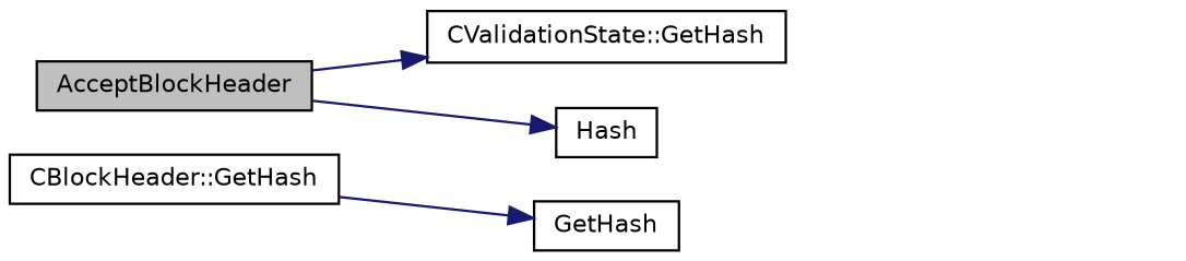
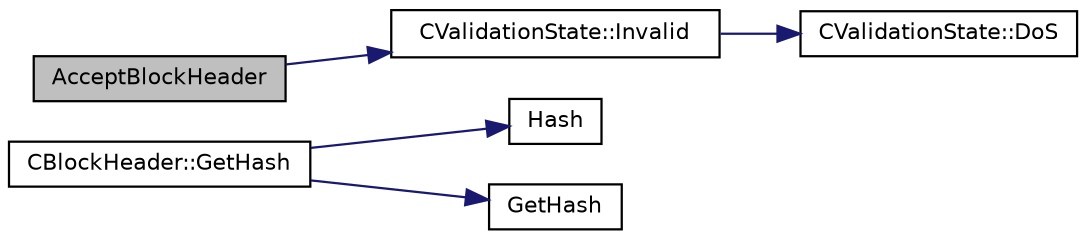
  digraph {
    rankdir=LR
    node [color=black fillcolor=white fontname=Helvetica fontsize=10 shape=record style=filled]
    edge [color=midnightblue fontname=Helvetica fontsize=10 labelfontname=Helvetica labelfontsize=10 style=solid]
    n1 [fillcolor=grey75 fontcolor=black height=0.2 label=AcceptBlockHeader width=0.4]
-   n2 [height=0.2 label="CValidationState::GetHash" width=0.4]
+   n2 [height=0.2 label="CValidationState::Invalid" width=0.4]
    n3 [height=0.2 label="CBlockHeader::GetHash" width=0.4]
    n4 [height=0.2 label=GetHash width=0.4]
    n5 [height=0.2 label=Hash width=0.4]
+   n6 [height=0.2 label="CValidationState::DoS" width=0.4]
    n1 -> n2
+   n2 -> n6
    n3 -> n4
-   n1 -> n5
+   n3 -> n5
  }
